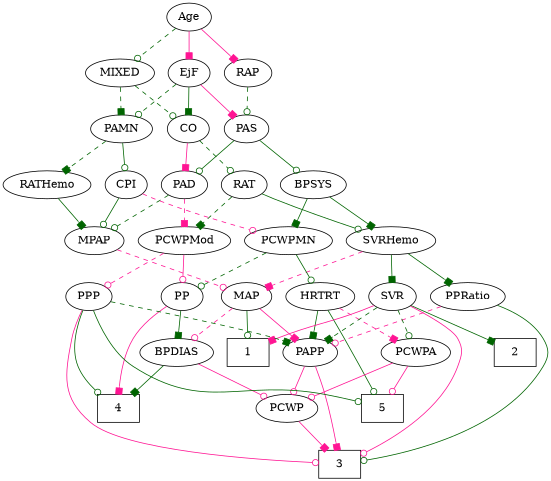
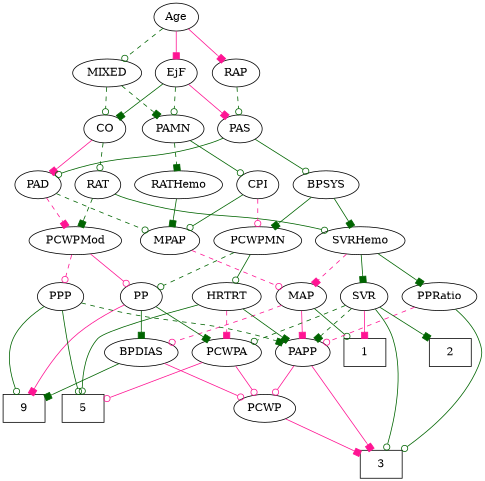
  strict digraph {
    edge [arrowhead=odot color=darkgreen style=solid]
    1 [height=0.5 shape=box width=0.75]
    2 [height=0.5 shape=box width=0.75]
    3 [height=0.5 shape=box width=0.75]
-   4 [height=0.5 shape=box width=0.75]
+   4 [height=0.5 shape=box width=0.75 label=9]
    5 [height=0.5 shape=box width=0.75]
    Age [height=0.5 width=0.75]
    EjF [height=0.5 width=0.75]
    RAP [height=0.5 width=0.77632]
    MIXED [height=0.5 width=1.1193]
    CO [height=0.5 width=0.75]
    PAS [height=0.5 width=0.75]
    PAMN [height=0.5 width=1.011]
    PAD [height=0.5 width=0.79437]
    RAT [height=0.5 width=0.75827]
    BPSYS [height=0.5 width=1.0471]
    RATHemo [height=0.5 width=1.3721]
    CPI [height=0.5 width=0.75]
    MPAP [height=0.5 width=0.97491]
    PCWPMod [height=0.5 width=1.4443]
    SVRHemo [height=0.5 width=1.3902]
    PCWPMN [height=0.5 width=1.3902]
    MAP [height=0.5 width=0.84854]
    PAPP [height=0.5 width=0.88464]
    BPDIAS [height=0.5 width=1.1735]
    PCWP [height=0.5 width=0.97491]
    PP [height=0.5 width=0.75]
    HRTRT [height=0.5 width=1.1013]
    PPRatio [height=0.5 width=1.1013]
    SVR [height=0.5 width=0.77632]
    PCWPA [height=0.5 width=1.1555]
    PPP [height=0.5 width=0.75]
    Age -> EjF [arrowhead=box color=deeppink]
    Age -> RAP [arrowhead=box color=deeppink]
    Age -> MIXED [style=dashed]
    EjF -> CO [arrowhead=box]
    EjF -> PAS [arrowhead=box color=deeppink]
    EjF -> PAMN [style=dashed]
    RAP -> PAS [style=dashed]
    MIXED -> CO [style=dashed]
    MIXED -> PAMN [arrowhead=box style=dashed]
    CO -> PAD [arrowhead=box color=deeppink]
    CO -> RAT [style=dashed]
    PAS -> PAD
    PAS -> BPSYS
    PAMN -> RATHemo [arrowhead=box style=dashed]
    PAMN -> CPI
    PAD -> MPAP [style=dashed]
    PAD -> PCWPMod [arrowhead=box color=deeppink style=dashed]
    RAT -> PCWPMod [arrowhead=box style=dashed]
    RAT -> SVRHemo
    BPSYS -> SVRHemo [arrowhead=box]
    BPSYS -> PCWPMN [arrowhead=box]
    RATHemo -> MPAP [arrowhead=box]
    CPI -> MPAP
    CPI -> PCWPMN [color=deeppink style=dashed]
    MPAP -> MAP [color=deeppink style=dashed]
    PCWPMod -> PP [color=deeppink]
    PCWPMod -> PPP [color=deeppink style=dashed]
    SVRHemo -> MAP [arrowhead=box color=deeppink style=dashed]
    SVRHemo -> PPRatio [arrowhead=box]
    SVRHemo -> SVR [arrowhead=box]
    PCWPMN -> PP [style=dashed]
    PCWPMN -> HRTRT
    MAP -> 1
    MAP -> PAPP [arrowhead=box color=deeppink]
    MAP -> BPDIAS [color=deeppink style=dashed]
    PAPP -> 3 [arrowhead=box color=deeppink]
    PAPP -> PCWP [color=deeppink]
    BPDIAS -> 4 [arrowhead=box]
    BPDIAS -> PCWP [color=deeppink]
    PCWP -> 3 [arrowhead=box color=deeppink]
    PP -> 4 [arrowhead=box color=deeppink]
    PP -> BPDIAS [arrowhead=box]
+   PP -> PCWPA [arrowhead=box]
    HRTRT -> 5
    HRTRT -> PAPP [arrowhead=box]
    HRTRT -> PCWPA [arrowhead=box color=deeppink style=dashed]
    PPRatio -> 3
    PPRatio -> PAPP [color=deeppink style=dashed]
    SVR -> 1 [arrowhead=box color=deeppink]
    SVR -> 2 [arrowhead=box]
-   SVR -> 3 [color=deeppink]
+   SVR -> 3
    SVR -> PAPP [arrowhead=box style=dashed]
    SVR -> PCWPA [style=dashed]
    PCWPA -> 5 [color=deeppink]
    PCWPA -> PCWP [color=deeppink]
-   PPP -> 3 [color=deeppink]
    PPP -> 4
    PPP -> 5
    PPP -> PAPP [arrowhead=box style=dashed]
  }
